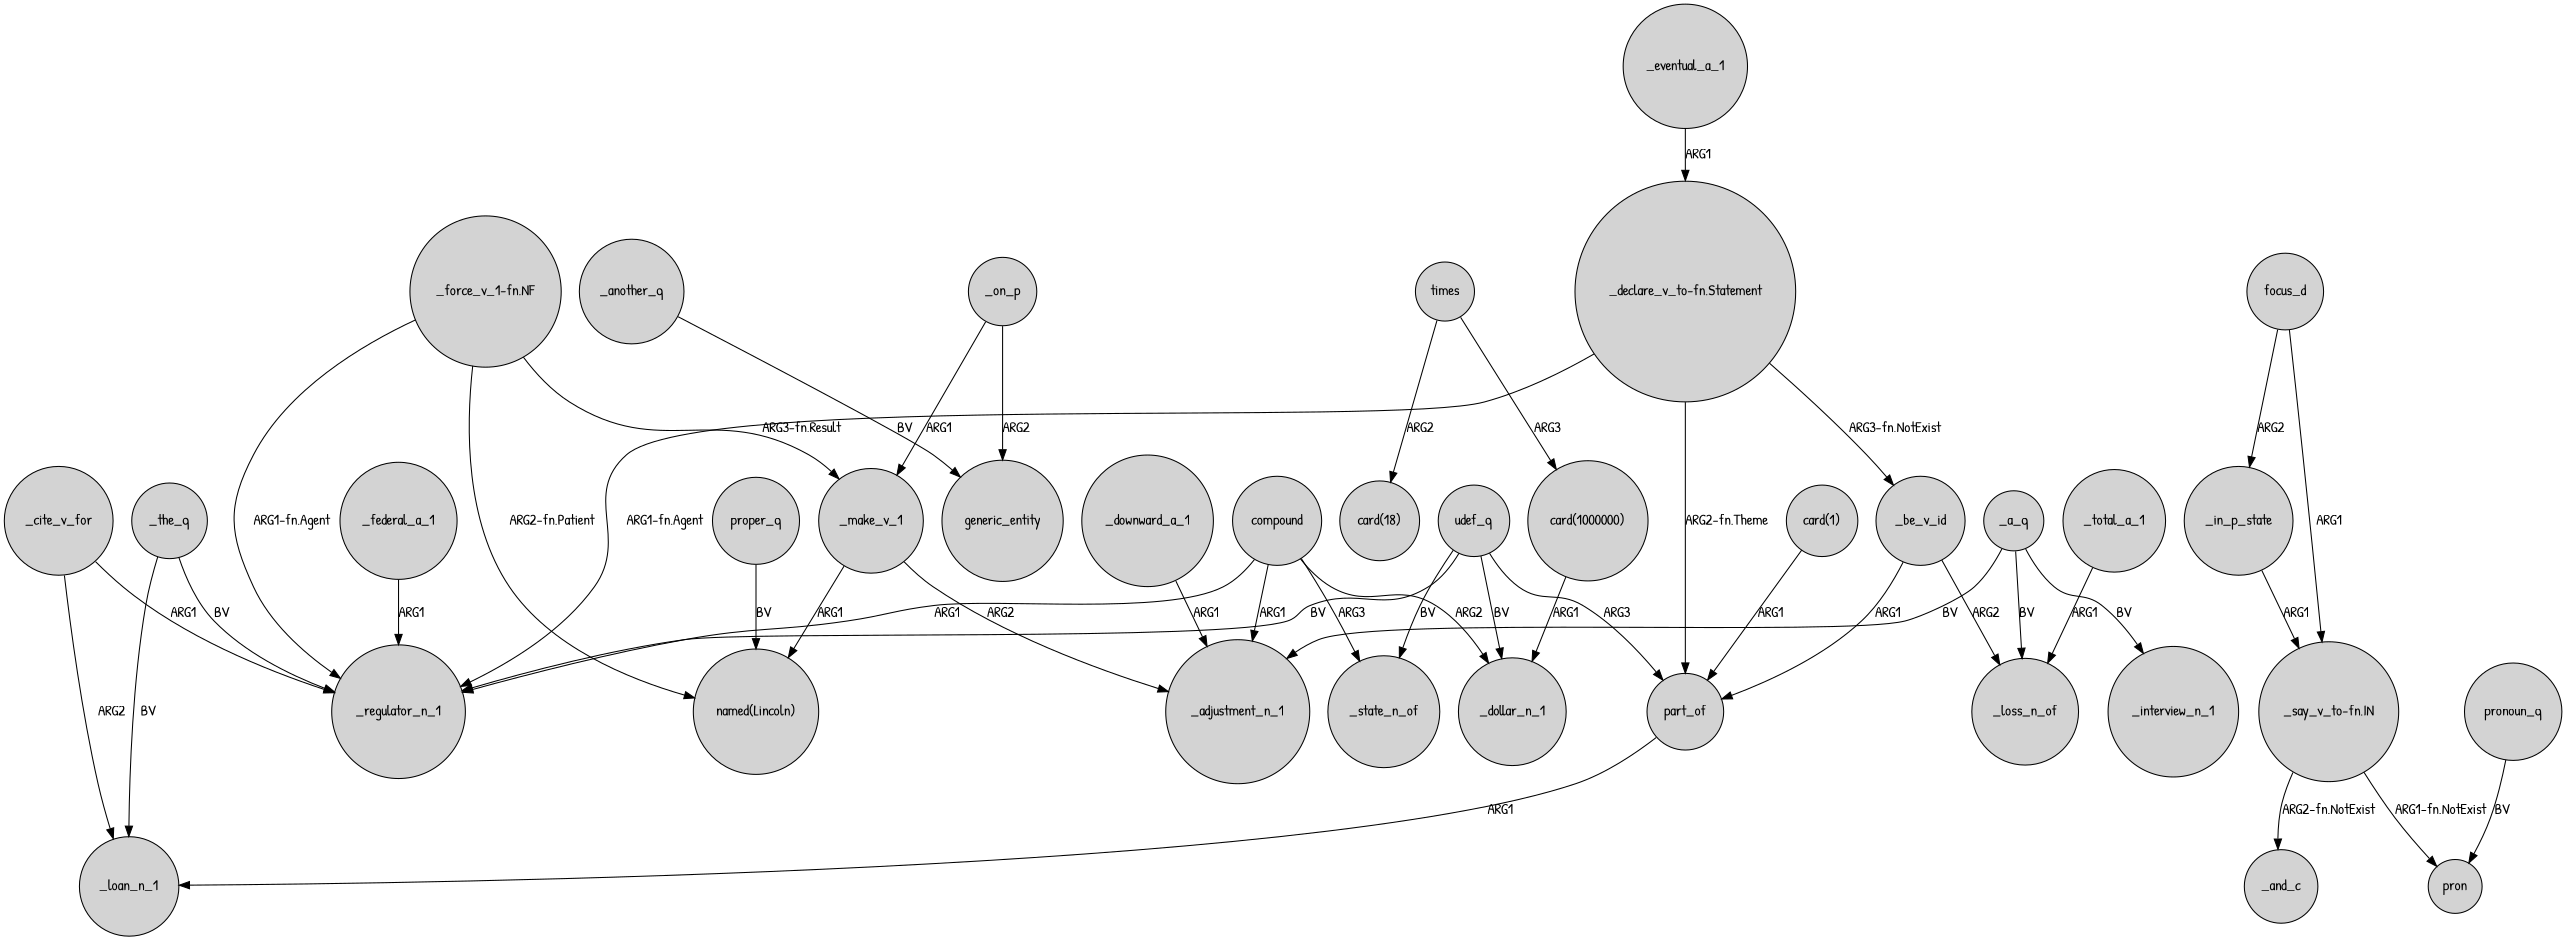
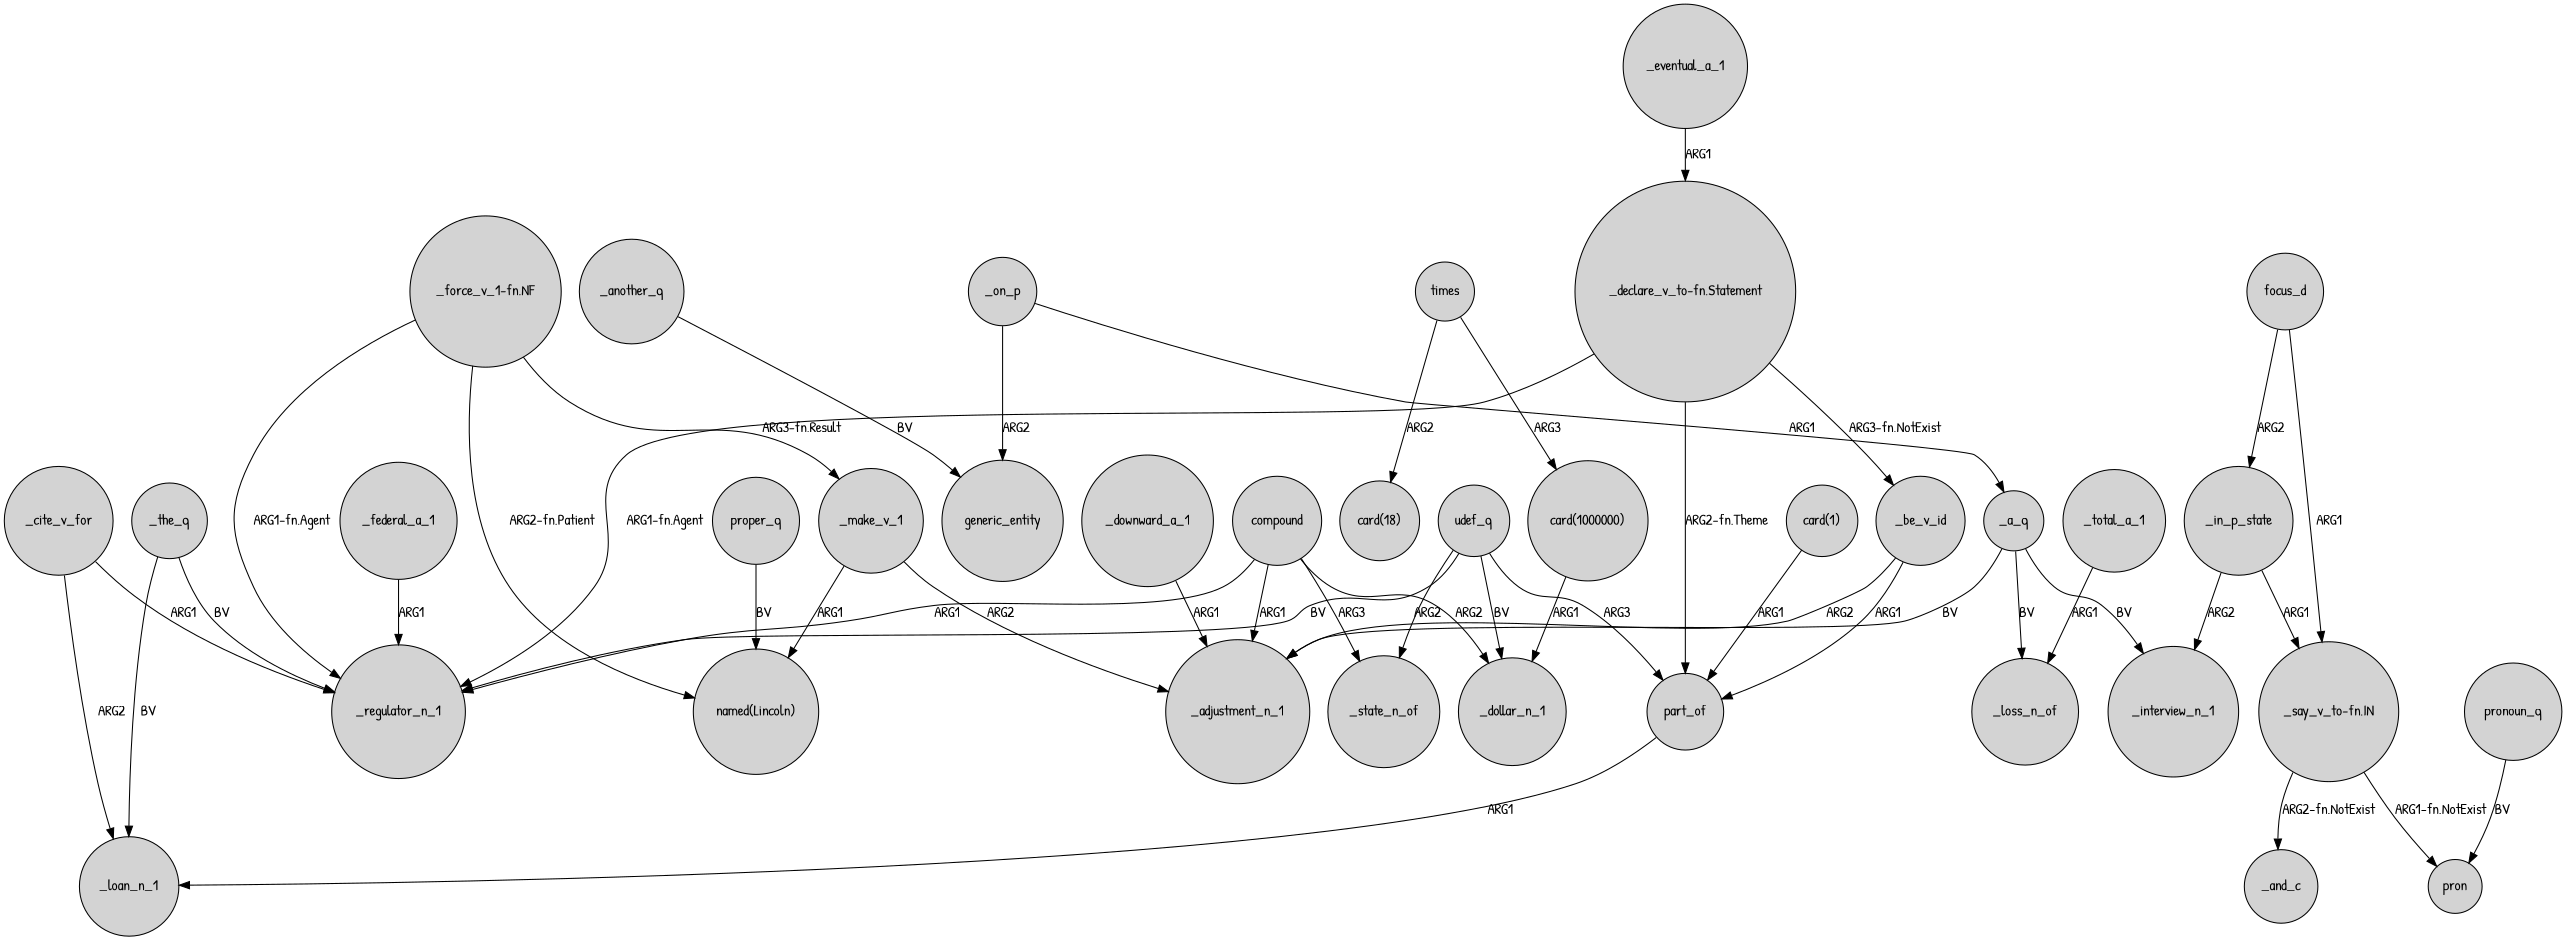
  digraph {
    fontname="Patrick Hand"
    node [fontname="Patrick Hand" shape=circle style=filled]
    edge [fontname="Patrick Hand"]
    "_declare_v_to-fn.Statement"
    _regulator_n_1
    _be_v_id
    part_of
    _loss_n_of
    _loan_n_1
    "card(1000000)"
    _dollar_n_1
    _federal_a_1
    udef_q
    _state_n_of
    _downward_a_1
    _adjustment_n_1
    _a_q
    _interview_n_1
    _on_p
    _make_v_1
    generic_entity
    "named(Lincoln)"
    focus_d
    _in_p_state
    "_say_v_to-fn.IN"
    pron
    _and_c
    _cite_v_for
    compound
    "_force_v_1-fn.NF"
    _total_a_1
    proper_q
    _another_q
    _eventual_a_1
    pronoun_q
    _the_q
    times
    "card(18)"
    "card(1)"
    "_declare_v_to-fn.Statement" -> _regulator_n_1 [label="ARG1-fn.Agent"]
    "_declare_v_to-fn.Statement" -> _be_v_id [label="ARG3-fn.NotExist"]
    "_declare_v_to-fn.Statement" -> part_of [label="ARG2-fn.Theme"]
    _be_v_id -> part_of [label=ARG1]
-   _be_v_id -> _loss_n_of [label=ARG2]
+   _be_v_id -> _adjustment_n_1 [label=ARG2]
    part_of -> _loan_n_1 [label=ARG1]
    "card(1000000)" -> _dollar_n_1 [label=ARG1]
    _federal_a_1 -> _regulator_n_1 [label=ARG1]
    udef_q -> _regulator_n_1 [label=BV]
    udef_q -> part_of [label=ARG3]
    udef_q -> _dollar_n_1 [label=BV]
-   udef_q -> _state_n_of [label=BV]
+   udef_q -> _state_n_of [label=ARG2]
    _downward_a_1 -> _adjustment_n_1 [label=ARG1]
    _a_q -> _loss_n_of [label=BV]
    _a_q -> _adjustment_n_1 [label=BV]
    _a_q -> _interview_n_1 [label=BV]
-   _on_p -> _make_v_1 [label=ARG1]
+   _on_p -> _a_q [label=ARG1]
    _on_p -> generic_entity [label=ARG2]
    _make_v_1 -> _adjustment_n_1 [label=ARG2]
    _make_v_1 -> "named(Lincoln)" [label=ARG1]
    focus_d -> _in_p_state [label=ARG2]
    focus_d -> "_say_v_to-fn.IN" [label=ARG1]
+   _in_p_state -> _interview_n_1 [label=ARG2]
    _in_p_state -> "_say_v_to-fn.IN" [label=ARG1]
    "_say_v_to-fn.IN" -> pron [label="ARG1-fn.NotExist"]
    "_say_v_to-fn.IN" -> _and_c [label="ARG2-fn.NotExist"]
    _cite_v_for -> _regulator_n_1 [label=ARG1]
    _cite_v_for -> _loan_n_1 [label=ARG2]
    compound -> _regulator_n_1 [label=ARG1]
    compound -> _dollar_n_1 [label=ARG2]
    compound -> _state_n_of [label=ARG3]
    compound -> _adjustment_n_1 [label=ARG1]
    "_force_v_1-fn.NF" -> _regulator_n_1 [label="ARG1-fn.Agent"]
    "_force_v_1-fn.NF" -> _make_v_1 [label="ARG3-fn.Result"]
    "_force_v_1-fn.NF" -> "named(Lincoln)" [label="ARG2-fn.Patient"]
    _total_a_1 -> _loss_n_of [label=ARG1]
    proper_q -> "named(Lincoln)" [label=BV]
    _another_q -> generic_entity [label=BV]
    _eventual_a_1 -> "_declare_v_to-fn.Statement" [label=ARG1]
    pronoun_q -> pron [label=BV]
    _the_q -> _regulator_n_1 [label=BV]
    _the_q -> _loan_n_1 [label=BV]
    times -> "card(1000000)" [label=ARG3]
    times -> "card(18)" [label=ARG2]
    "card(1)" -> part_of [label=ARG1]
  }
